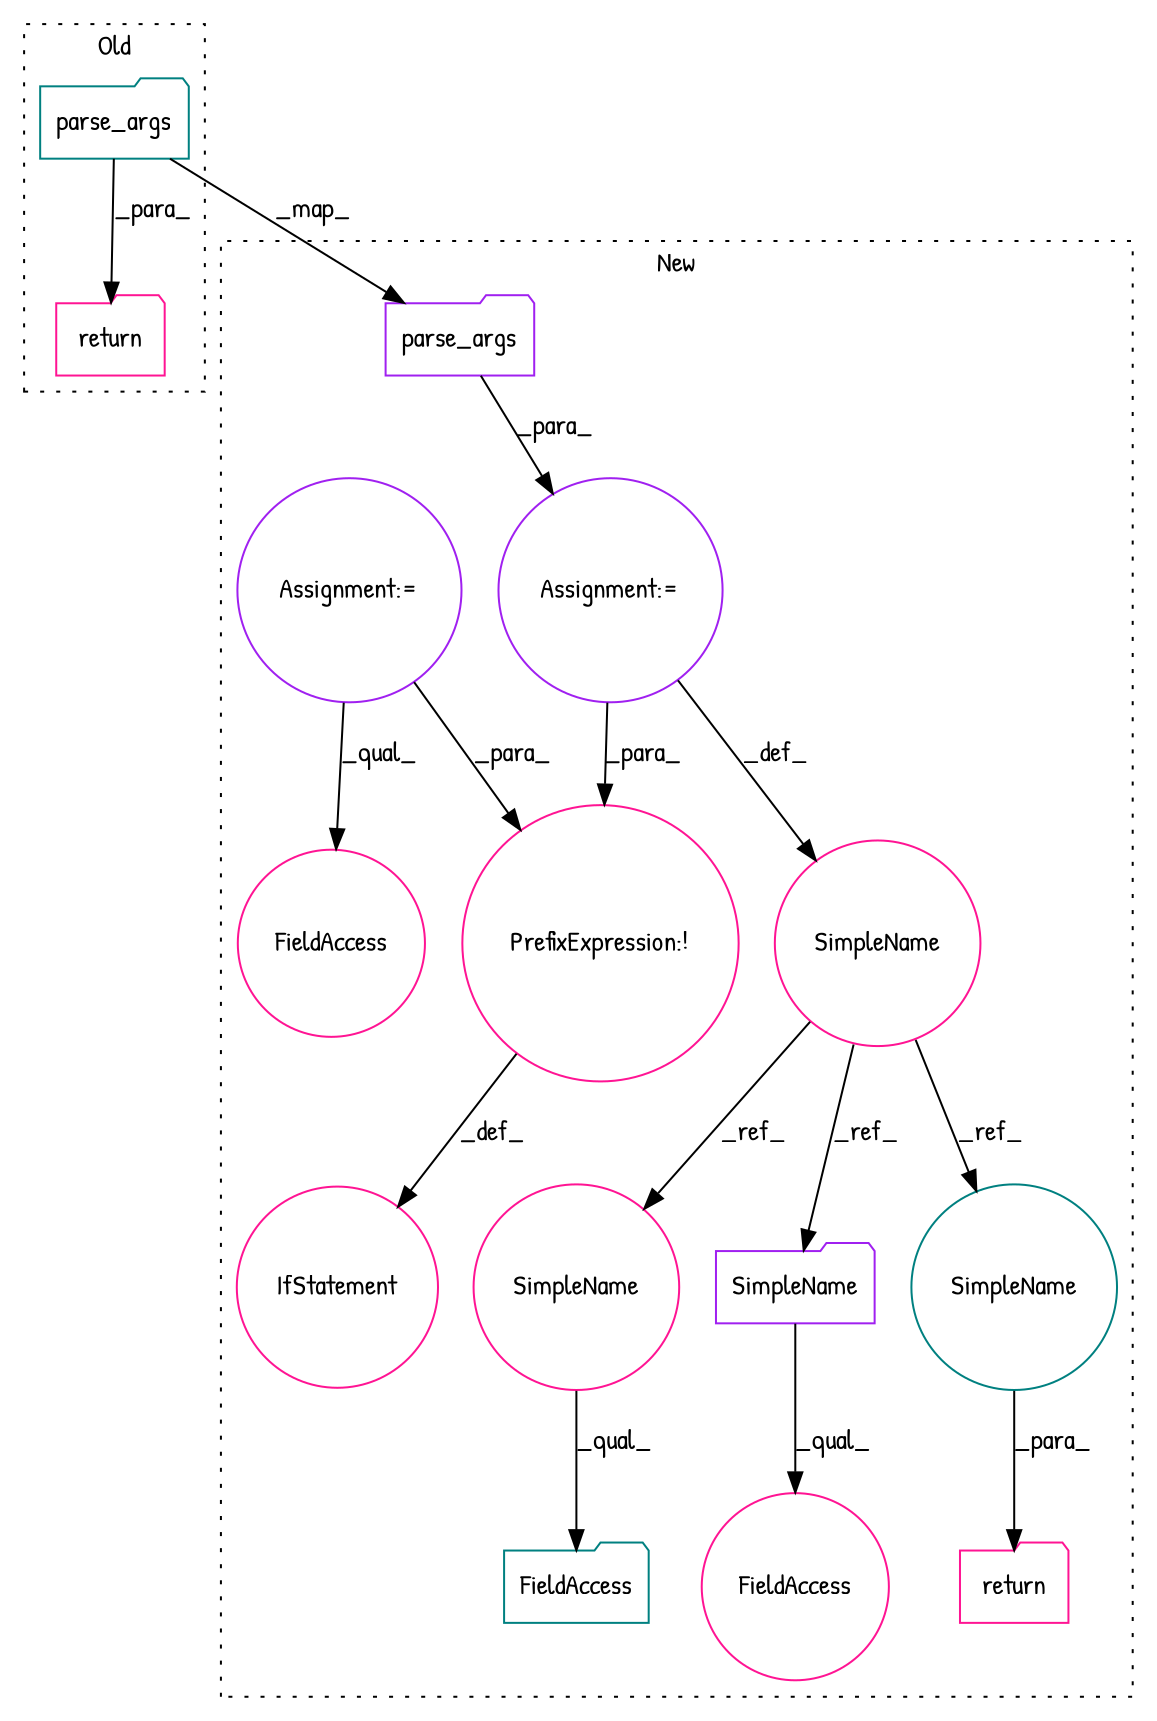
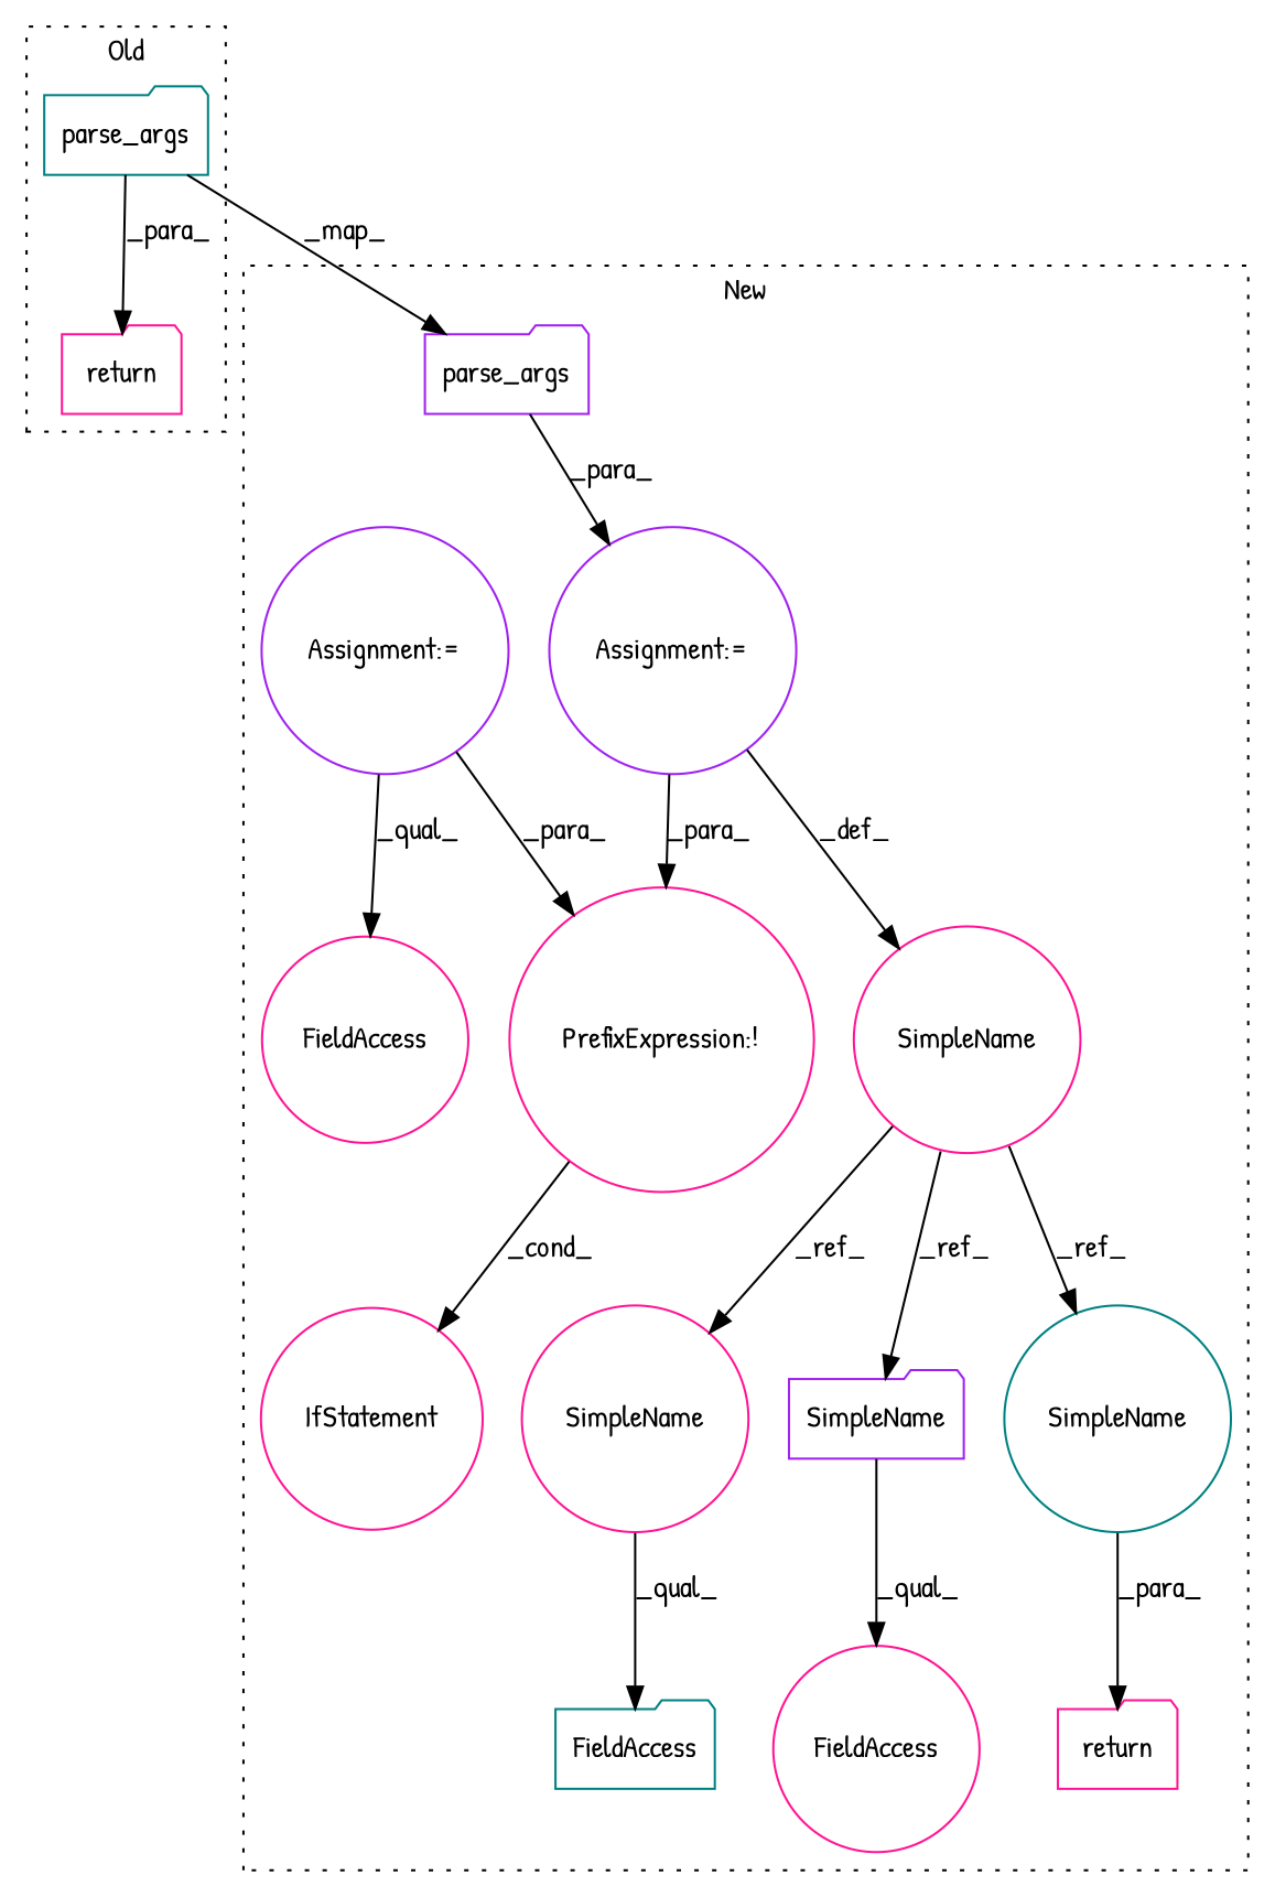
  digraph {
    fontname="Patrick Hand"
    node [a=42 l=10 s=833 shape=circle color=deeppink fontname="Patrick Hand"]
    edge [fontname="Patrick Hand"]
    n1 [a=32 l=12 label=parse_args s=702 shape=folder color=teal]
    n2 [a=41 l=7 label=return s=688 shape=folder]
    n3 [a=32 l=12 label=parse_args s=795 shape=folder color=purple]
    n4 [a=7 l=1 label="Assignment:=" s=787 color=purple]
    n5 [a=22 l=21 label=FieldAccess]
    n6 [a=22 l=26 label=FieldAccess s=955 shape=folder color=teal]
    n7 [label=SimpleName s=777]
    n8 [a=25 l="4,2" label=IfStatement s="813,855"]
    n9 [a=41 l=7 label=return s=1067 shape=folder]
    n10 [a=38 l=1 label="PrefixExpression:!" s=817]
    n11 [a=7 l=2 label="Assignment:=" s=463 color=purple]
    n12 [a=22 l=7 label=FieldAccess s=940]
    n13 [label=SimpleName s=1074 color=teal]
    n14 [label=SimpleName s=955]
    n15 [label=SimpleName shape=folder color=purple]
    subgraph cluster_1 {
      label=Old
      style=dotted
      n1
      n2
    }
    subgraph cluster_2 {
      label=New
      style=dotted
      n3
      n4
      n5
      n6
      n7
      n8
      n9
      n10
      n11
      n12
      n13
      n14
      n15
    }
    n1 -> n2 [label=_para_]
    n1 -> n3 [label=_map_]
    n3 -> n4 [label=_para_]
    n4 -> n7 [label=_def_]
    n4 -> n10 [label=_para_]
    n7 -> n13 [label=_ref_]
    n7 -> n14 [label=_ref_]
    n7 -> n15 [label=_ref_]
-   n10 -> n8 [label=_def_]
+   n10 -> n8 [label=_cond_]
    n11 -> n10 [label=_para_]
    n11 -> n12 [label=_qual_]
    n13 -> n9 [label=_para_]
    n14 -> n6 [label=_qual_]
    n15 -> n5 [label=_qual_]
  }
